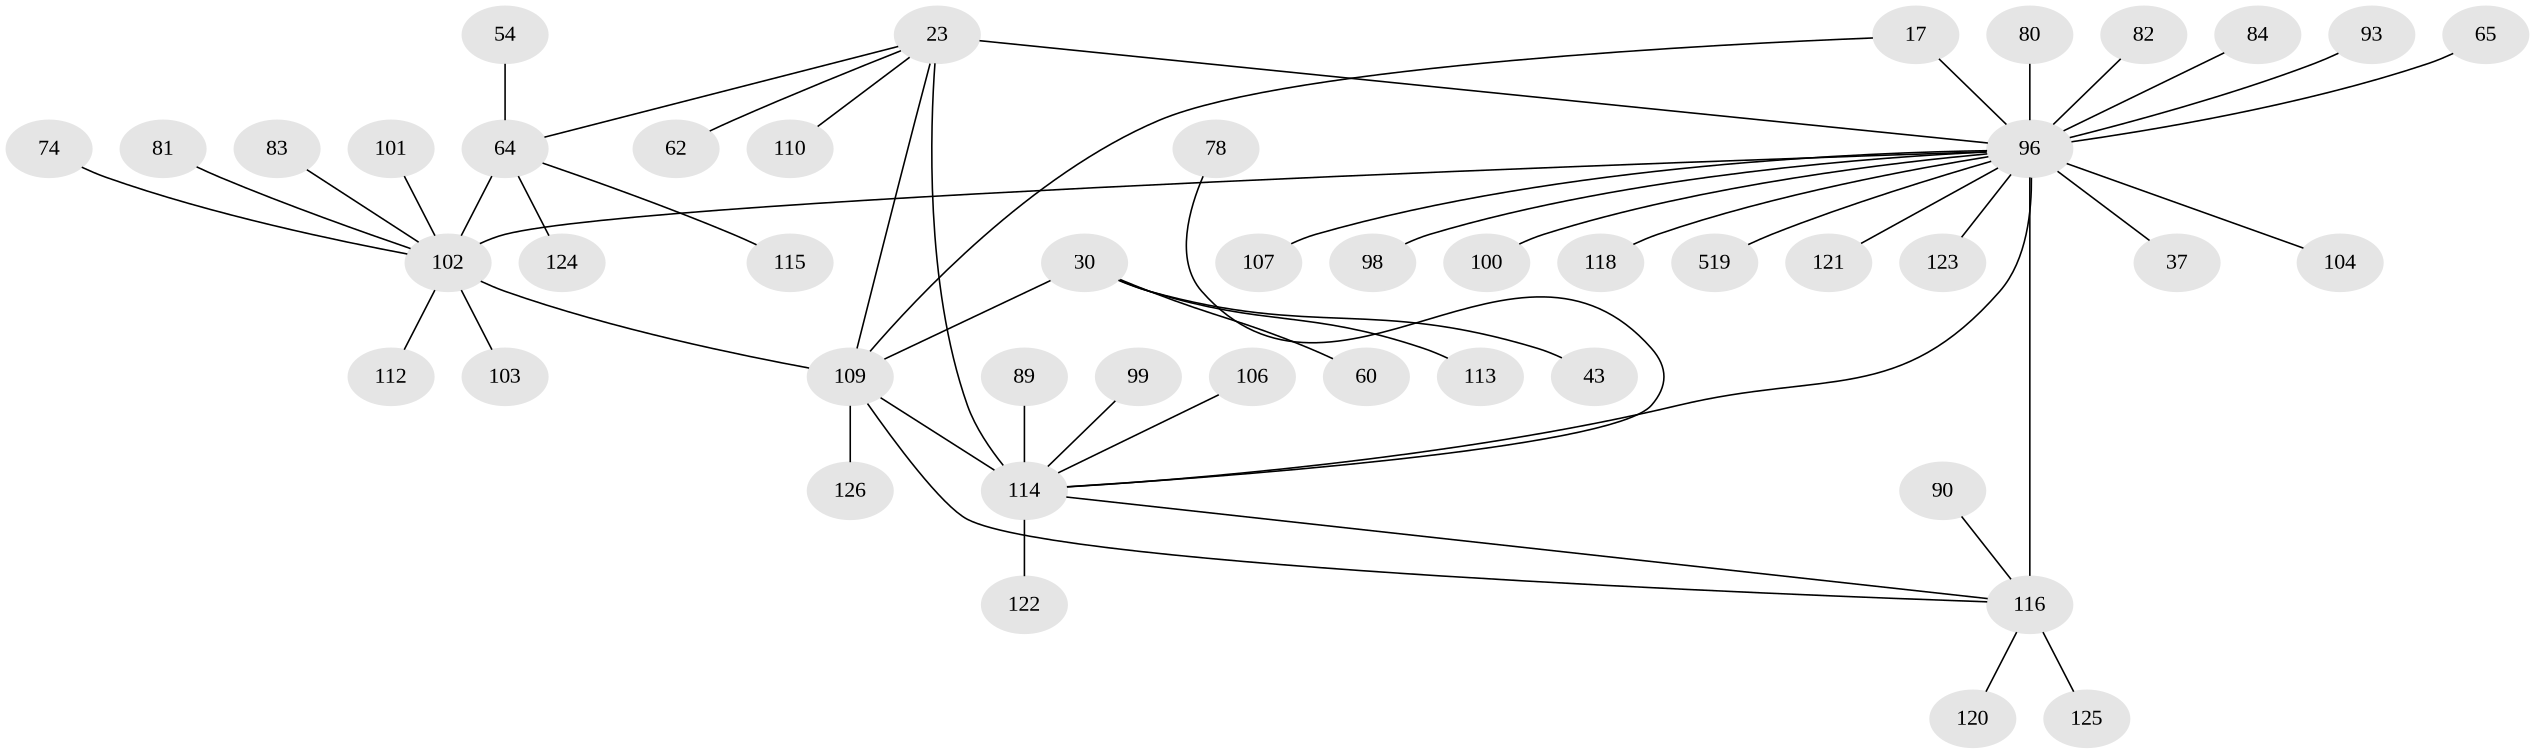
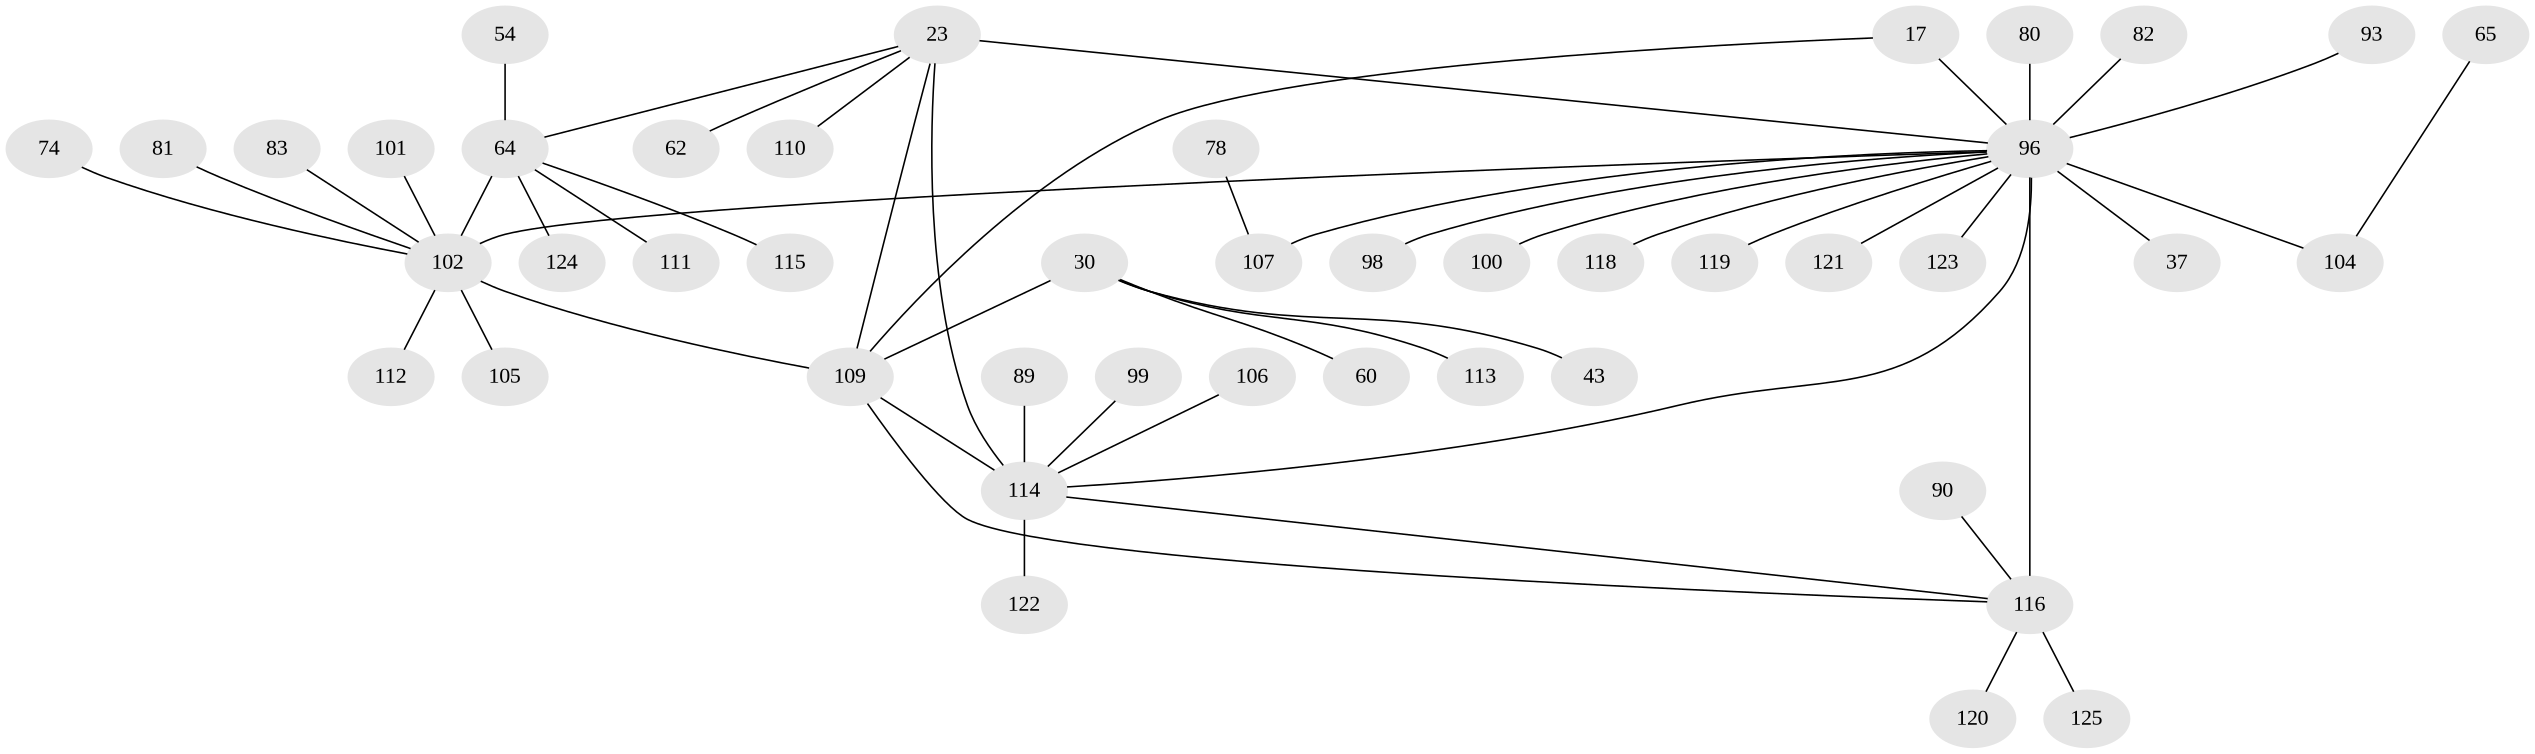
  graph {
    fontname="Liberation Serif"
    node [color=gray90 fontname="Liberation Serif" style=filled]
    edge [fontname="Liberation Serif"]
    17 [super="+13"]
    96 [super="+16+40+42+58+18+87+45+67+72+75+79+88"]
    109 [super="+77+105"]
    114 [super="+76"]
    102 [super="+47+11+52"]
    116 [super="+35+33+95+6"]
    n7 [label=37]
    98
    100
    104
    107
    118
-   119 [label=519]
+   119
    121
    123
-   126
    23 [super="+20"]
    62
    64 [super="+12+36+37+38"]
    110
+   111
    115
    124
    122 [super="+46"]
    30 [super="+25"]
    43
    60
    113 [super="+59"]
    54
-   103 [super="+73"]
+   103 [super="+73" label=105]
    112
    65
    74
    78
    80
    81
    82
    83
-   84 [super="+50"]
    89
    120
    125 [super="+108"]
    90
    93 [super="+71"]
    99 [super="+66"]
    101 [super="+85"]
    106
    17 -- 96 [weight=8]
    17 -- 109
    96 -- 114 [weight=5]
    96 -- 102 [weight=4]
    96 -- 116 [weight=8]
    96 -- n7
    96 -- 98
    96 -- 100
    96 -- 104 [weight=2]
    96 -- 107
    96 -- 118
    96 -- 119
    96 -- 121
    96 -- 123
    109 -- 114
    109 -- 116
-   109 -- 126
    114 -- 116
    114 -- 122
    102 -- 109 [weight=2]
    102 -- 103
    102 -- 112
    116 -- 120
    116 -- 125
    23 -- 96
    23 -- 109
    23 -- 114 [weight=8]
    23 -- 62
    23 -- 64
    23 -- 110
    64 -- 102 [weight=8]
+   64 -- 111
    64 -- 115
    64 -- 124
    30 -- 109 [weight=8]
    30 -- 43
    30 -- 60
    30 -- 113
    54 -- 64
-   65 -- 96 [weight=2]
+   65 -- 104 [weight=2]
    74 -- 102
-   78 -- 114
+   78 -- 107
    80 -- 96
    81 -- 102
    82 -- 96
    83 -- 102
-   84 -- 96
    89 -- 114
    90 -- 116
    93 -- 96
    99 -- 114
    101 -- 102
    106 -- 114
  }
